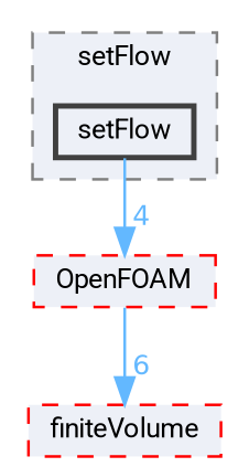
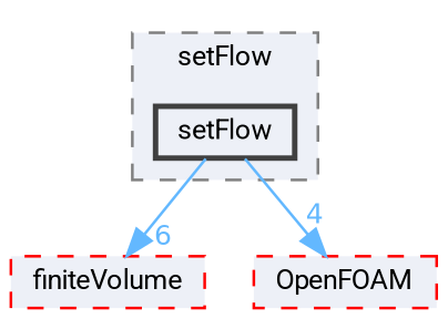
  digraph {
    compound=true
    fontname=Roboto
    node [color=red fillcolor="#edf0f7" fontname=Roboto fontsize=10 shape=box style="filled,dashed"]
    edge [color=steelblue1 fontcolor=steelblue1 fontname=Roboto fontsize=10 labeldistance=1.5 labelfontname=Helvetica labelfontsize=10]
    n1 [color=grey25 height=0.2 label=setFlow style="filled,bold" width=0.4]
    n2 [height=0.2 label=finiteVolume width=0.4]
    n3 [height=0.2 label=OpenFOAM width=0.4]
    subgraph cluster_1 {
      bgcolor="#edf0f7"
      fontsize=10
      label=setFlow
      pencolor=grey50
      style="filled,dashed"
      n1
    }
-   n3 -> n2 [headlabel=6]
+   n1 -> n2 [headlabel=6]
    n1 -> n3 [headlabel=4]
  }
